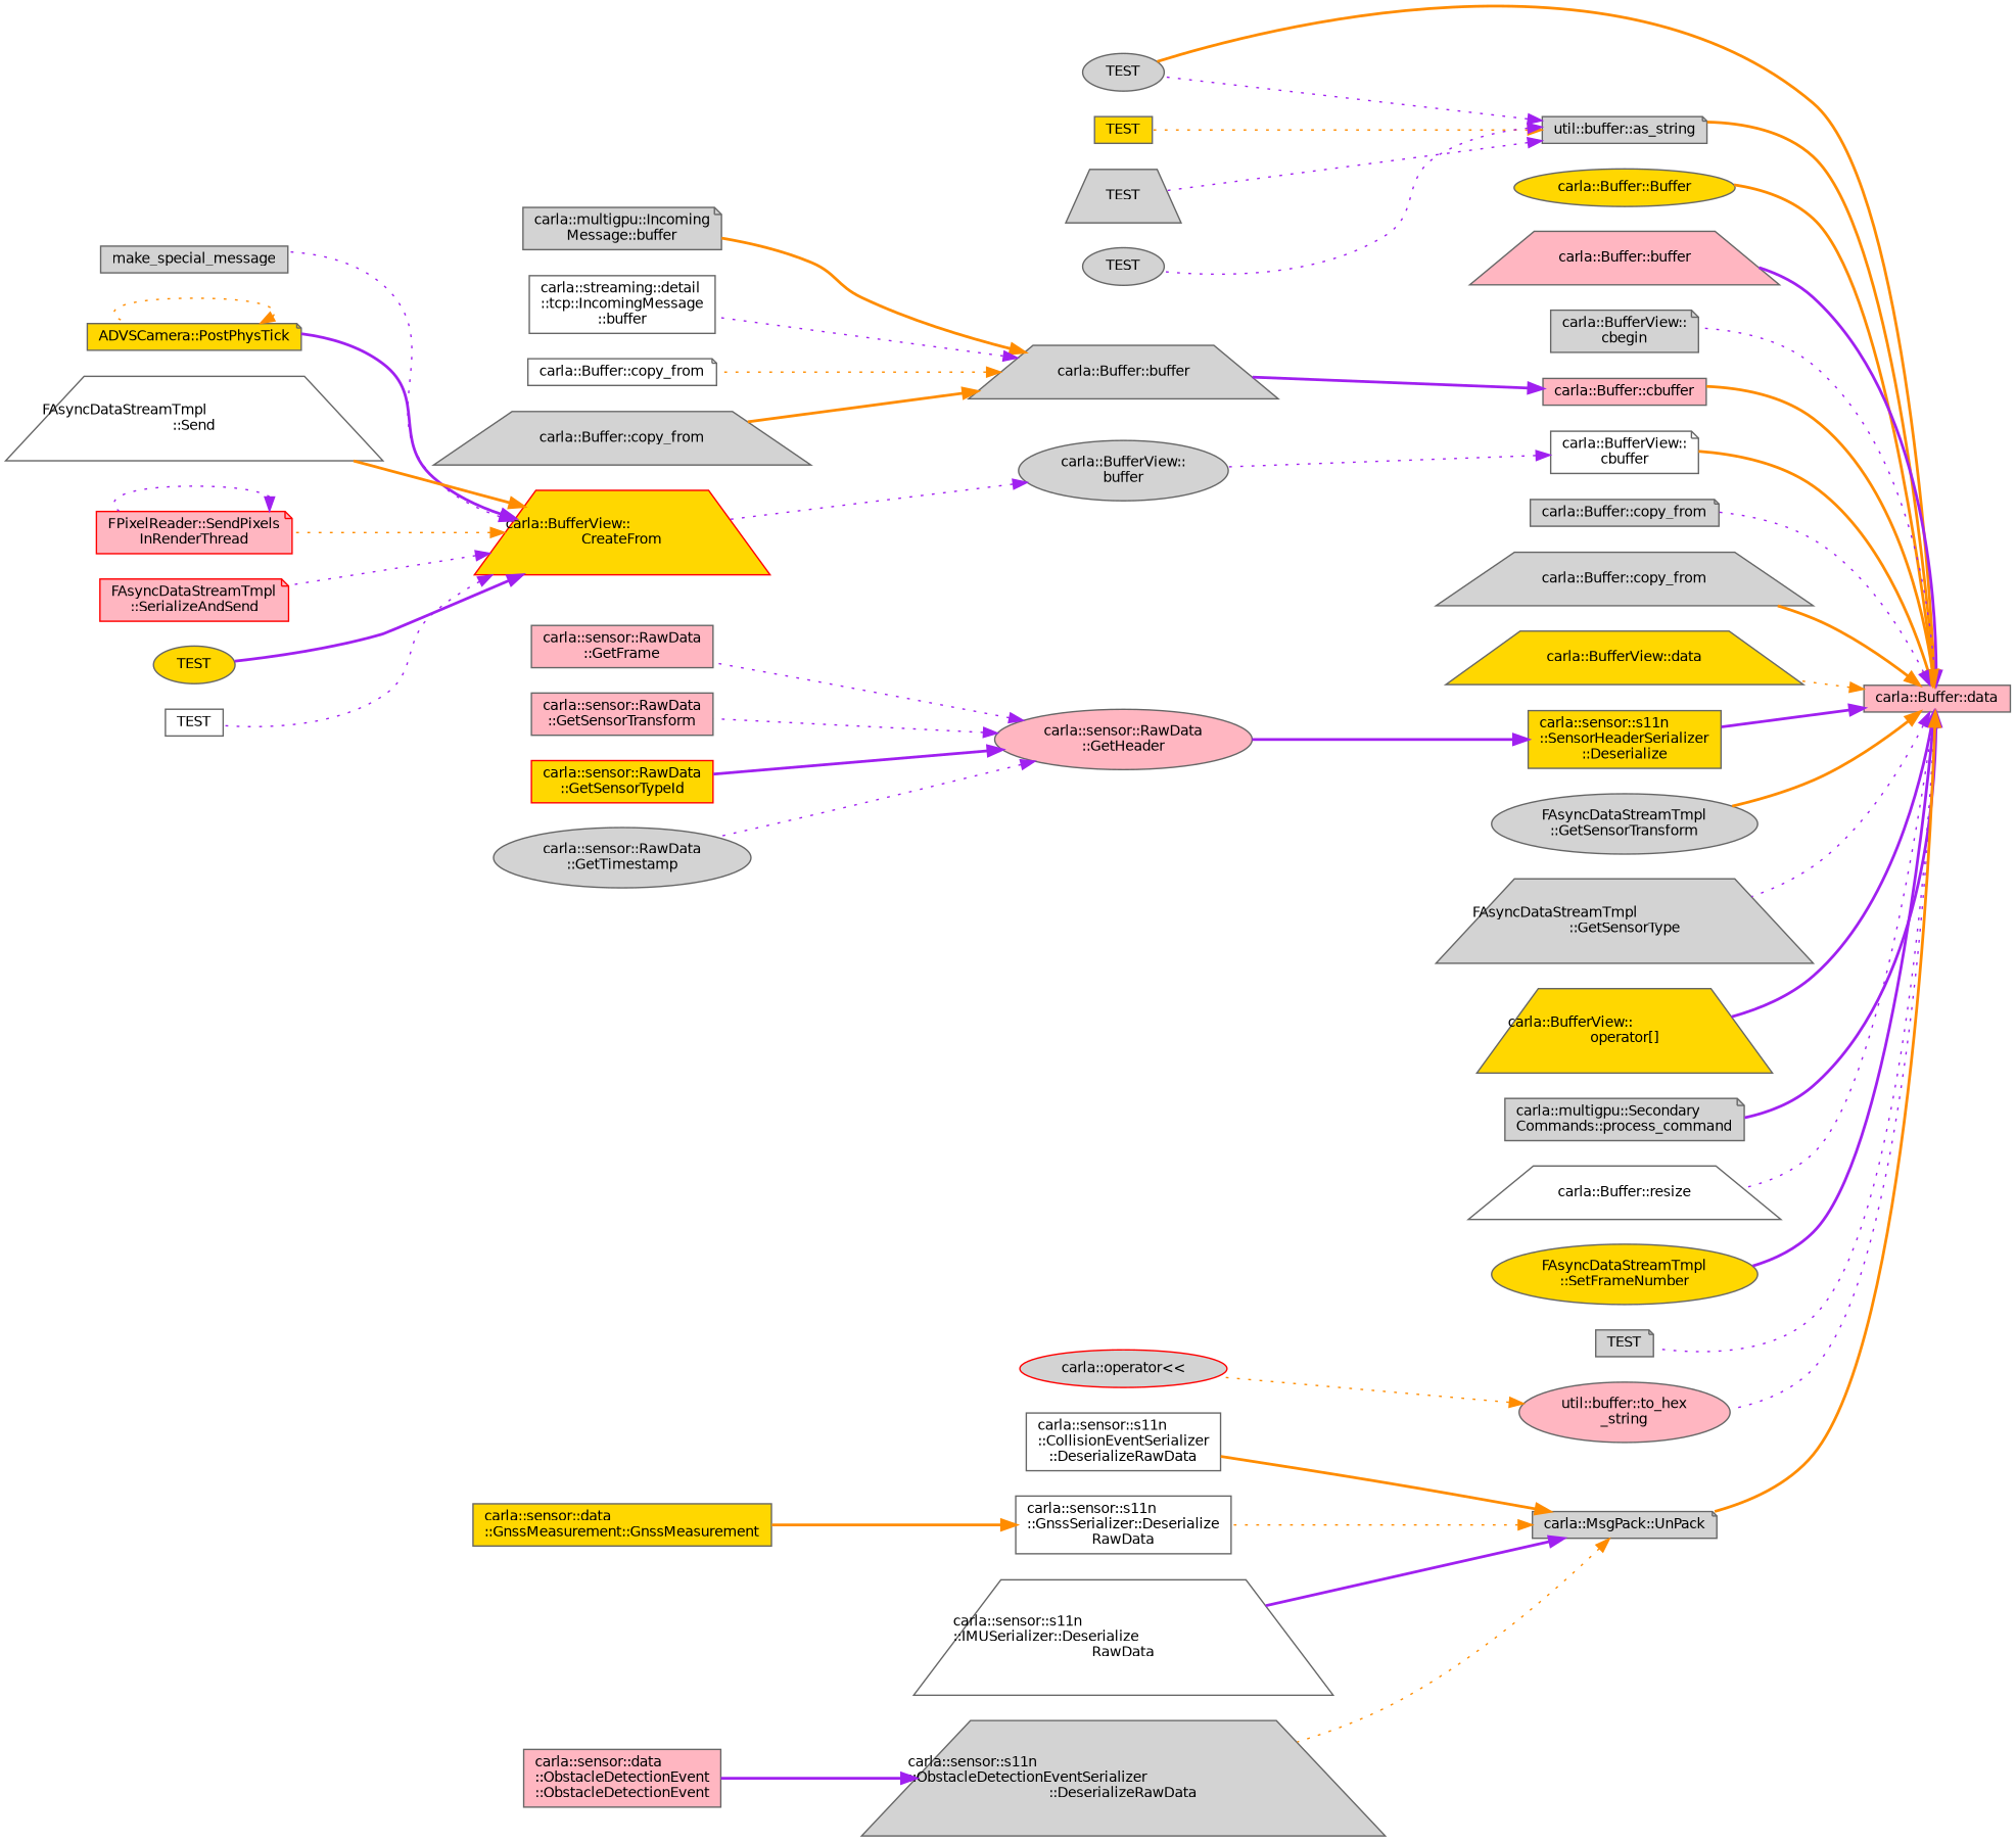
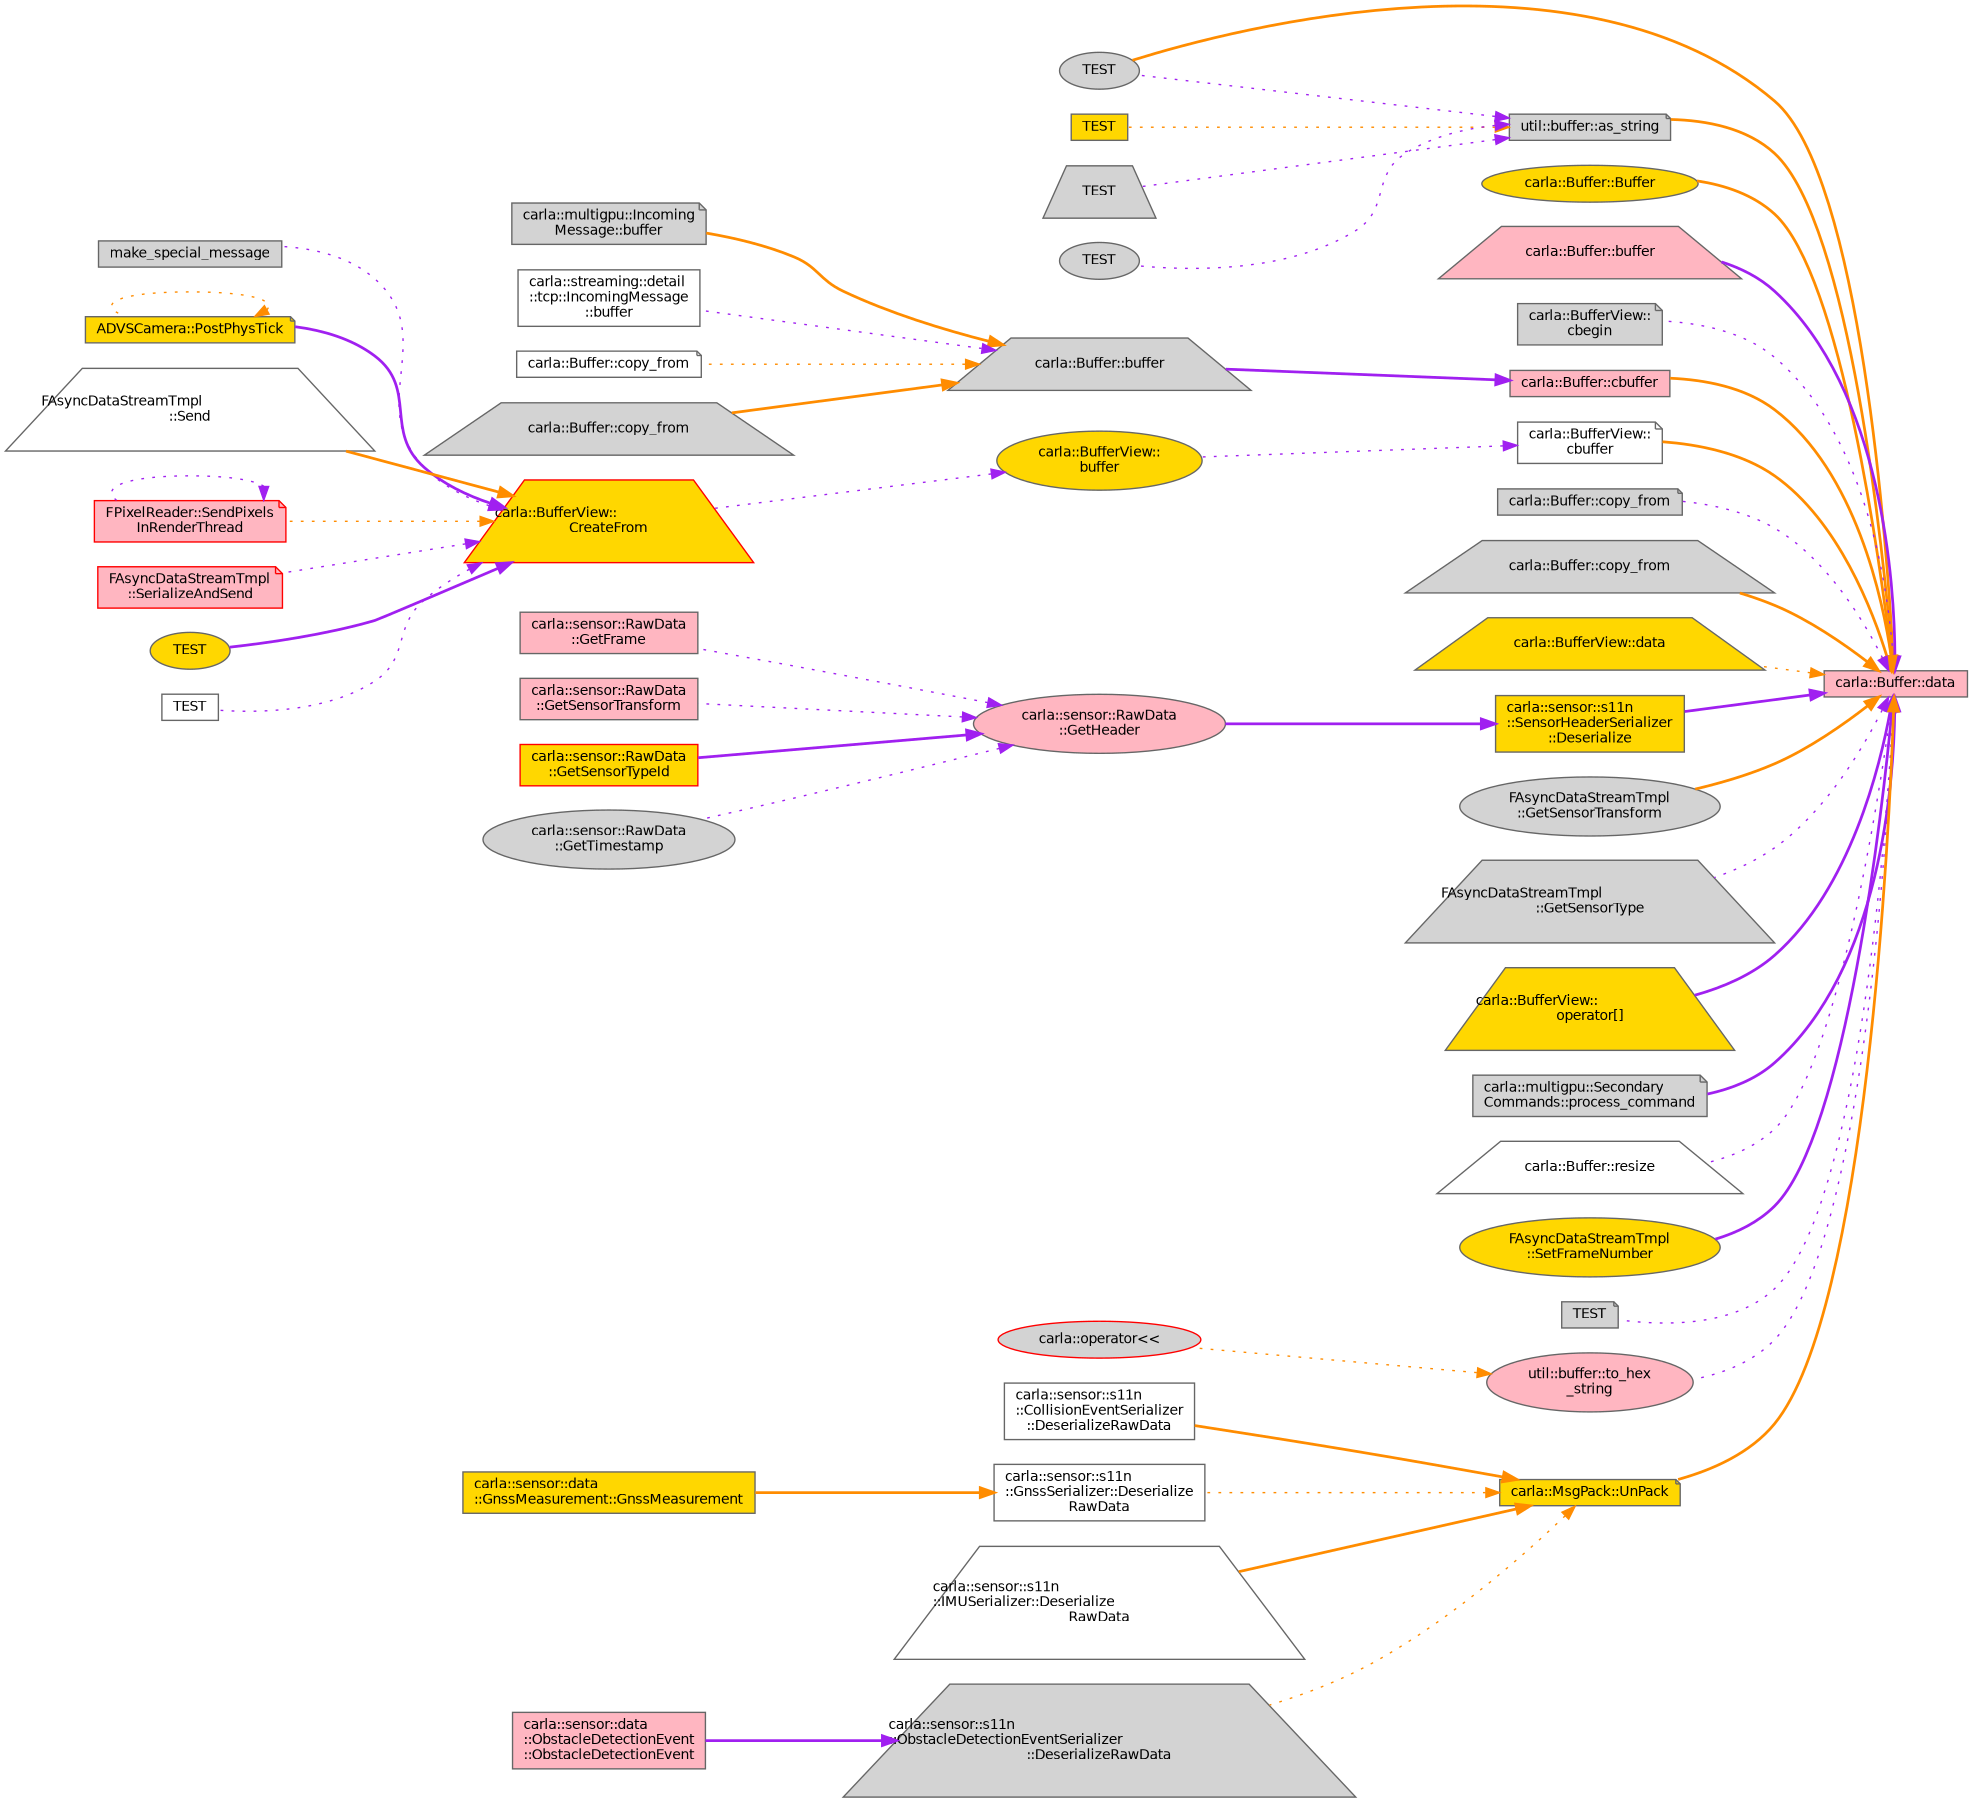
  digraph {
    rankdir=RL
    node [color=grey40 fillcolor=lightgrey fontname=Helvetica fontsize=10 shape=box style=filled]
    edge [color=purple dir=back fontname=Helvetica fontsize=10 labelfontname=Helvetica labelfontsize=10 style=dotted]
    n1 [color=gray40 fillcolor=lightpink fontcolor=black height=0.2 label="carla::Buffer::data" width=0.4]
    n2 [height=0.2 label="util::buffer::as_string" shape=note width=0.4]
    n3 [height=0.2 label=TEST shape=ellipse width=0.4]
    n4 [fillcolor=gold height=0.2 label="carla::Buffer::Buffer" shape=ellipse width=0.4]
    n5 [fillcolor=lightpink height=0.2 label="carla::Buffer::buffer" shape=trapezium width=0.4]
    n6 [height=0.2 label="carla::BufferView::\lcbegin" shape=note width=0.4]
    n7 [fillcolor=lightpink height=0.2 label="carla::Buffer::cbuffer" width=0.4]
    n8 [fillcolor=white height=0.2 label="carla::BufferView::\lcbuffer" shape=note width=0.4]
    n9 [height=0.2 label="carla::Buffer::copy_from" shape=note width=0.4]
    n10 [height=0.2 label="carla::Buffer::copy_from" shape=trapezium width=0.4]
    n11 [fillcolor=gold height=0.2 label="carla::BufferView::data" shape=trapezium width=0.4]
    n12 [fillcolor=gold height=0.2 label="carla::sensor::s11n\l::SensorHeaderSerializer\l::Deserialize" width=0.4]
    n13 [height=0.2 label="FAsyncDataStreamTmpl\l::GetSensorTransform" shape=ellipse width=0.4]
    n14 [height=0.2 label="FAsyncDataStreamTmpl\l::GetSensorType" shape=trapezium width=0.4]
    n15 [fillcolor=gold height=0.2 label="carla::BufferView::\loperator[]" shape=trapezium width=0.4]
    n16 [height=0.2 label="carla::multigpu::Secondary\lCommands::process_command" shape=note width=0.4]
    n17 [fillcolor=white height=0.2 label="carla::Buffer::resize" shape=trapezium width=0.4]
    n18 [fillcolor=gold height=0.2 label="FAsyncDataStreamTmpl\l::SetFrameNumber" shape=ellipse width=0.4]
    n19 [height=0.2 label=TEST shape=note width=0.4]
    n20 [fillcolor=lightpink height=0.2 label="util::buffer::to_hex\l_string" shape=ellipse width=0.4]
-   n21 [height=0.2 label="carla::MsgPack::UnPack" shape=note width=0.4]
+   n21 [fillcolor=gold height=0.2 label="carla::MsgPack::UnPack" shape=note width=0.4]
    n22 [fillcolor=gold height=0.2 label=TEST width=0.4]
    n23 [height=0.2 label=TEST shape=trapezium width=0.4]
    n24 [height=0.2 label=TEST shape=ellipse width=0.4]
    n25 [height=0.2 label="carla::Buffer::buffer" shape=trapezium width=0.4]
-   n26 [height=0.2 label="carla::BufferView::\lbuffer" shape=ellipse width=0.4]
+   n26 [fillcolor=gold height=0.2 label="carla::BufferView::\lbuffer" shape=ellipse width=0.4]
    n27 [fillcolor=lightpink height=0.2 label="carla::sensor::RawData\l::GetHeader" shape=ellipse width=0.4]
    n28 [color=red height=0.2 label="carla::operator\<\<" shape=ellipse width=0.4]
    n29 [fillcolor=white height=0.2 label="carla::sensor::s11n\l::CollisionEventSerializer\l::DeserializeRawData" width=0.4]
    n30 [fillcolor=white height=0.2 label="carla::sensor::s11n\l::GnssSerializer::Deserialize\lRawData" width=0.4]
    n31 [fillcolor=white height=0.2 label="carla::sensor::s11n\l::IMUSerializer::Deserialize\lRawData" shape=trapezium width=0.4]
    n32 [height=0.2 label="carla::sensor::s11n\l::ObstacleDetectionEventSerializer\l::DeserializeRawData" shape=trapezium width=0.4]
    n33 [height=0.2 label="carla::multigpu::Incoming\lMessage::buffer" shape=note width=0.4]
    n34 [fillcolor=white height=0.2 label="carla::streaming::detail\l::tcp::IncomingMessage\l::buffer" width=0.4]
    n35 [fillcolor=white height=0.2 label="carla::Buffer::copy_from" shape=note width=0.4]
    n36 [height=0.2 label="carla::Buffer::copy_from" shape=trapezium width=0.4]
    n37 [color=red fillcolor=gold height=0.2 label="carla::BufferView::\lCreateFrom" shape=trapezium width=0.4]
    n38 [height=0.2 label=make_special_message width=0.4]
    n39 [fillcolor=gold height=0.2 label="ADVSCamera::PostPhysTick" shape=note width=0.4]
    n40 [fillcolor=white height=0.2 label="FAsyncDataStreamTmpl\l::Send" shape=trapezium width=0.4]
    n41 [color=red fillcolor=lightpink height=0.2 label="FPixelReader::SendPixels\lInRenderThread" shape=note width=0.4]
    n42 [color=red fillcolor=lightpink height=0.2 label="FAsyncDataStreamTmpl\l::SerializeAndSend" shape=note width=0.4]
    n43 [fillcolor=gold height=0.2 label=TEST shape=ellipse width=0.4]
    n44 [fillcolor=white height=0.2 label=TEST width=0.4]
    n45 [fillcolor=lightpink height=0.2 label="carla::sensor::RawData\l::GetFrame" width=0.4]
    n46 [fillcolor=lightpink height=0.2 label="carla::sensor::RawData\l::GetSensorTransform" width=0.4]
    n47 [color=red fillcolor=gold height=0.2 label="carla::sensor::RawData\l::GetSensorTypeId" width=0.4]
    n48 [height=0.2 label="carla::sensor::RawData\l::GetTimestamp" shape=ellipse width=0.4]
    n49 [fillcolor=gold height=0.2 label="carla::sensor::data\l::GnssMeasurement::GnssMeasurement" width=0.4]
    n50 [fillcolor=lightpink height=0.2 label="carla::sensor::data\l::ObstacleDetectionEvent\l::ObstacleDetectionEvent" width=0.4]
    n1 -> n2 [color=darkorange style=bold]
    n1 -> n3 [color=darkorange style=bold]
    n1 -> n4 [color=darkorange style=bold]
    n1 -> n5 [style=bold]
    n1 -> n6
    n1 -> n7 [color=darkorange style=bold]
    n1 -> n8 [color=darkorange style=bold]
    n1 -> n9
    n1 -> n10 [color=darkorange style=bold]
    n1 -> n11 [color=darkorange]
    n1 -> n12 [style=bold]
    n1 -> n13 [color=darkorange style=bold]
    n1 -> n14
    n1 -> n15 [style=bold]
    n1 -> n16 [style=bold]
    n1 -> n17
    n1 -> n18 [style=bold]
    n1 -> n19
    n1 -> n20
    n1 -> n21 [color=darkorange style=bold]
    n2 -> n3
    n2 -> n22 [color=darkorange]
    n2 -> n23
    n2 -> n24
    n7 -> n25 [style=bold]
    n8 -> n26
    n12 -> n27 [style=bold]
    n20 -> n28 [color=darkorange]
    n21 -> n29 [color=darkorange style=bold]
    n21 -> n30 [color=darkorange]
-   n21 -> n31 [style=bold]
+   n21 -> n31 [color=darkorange style=bold]
    n21 -> n32 [color=darkorange]
    n25 -> n33 [color=darkorange style=bold]
    n25 -> n34
    n25 -> n35 [color=darkorange]
    n25 -> n36 [color=darkorange style=bold]
    n26 -> n37
    n27 -> n45
    n27 -> n46
    n27 -> n47 [style=bold]
    n27 -> n48
    n30 -> n49 [color=darkorange style=bold]
    n32 -> n50 [style=bold]
    n37 -> n38
    n37 -> n39 [style=bold]
    n37 -> n40 [color=darkorange style=bold]
    n37 -> n41 [color=darkorange]
    n37 -> n42
    n37 -> n43 [style=bold]
    n37 -> n44
    n39 -> n39 [color=darkorange]
    n41 -> n41
  }
